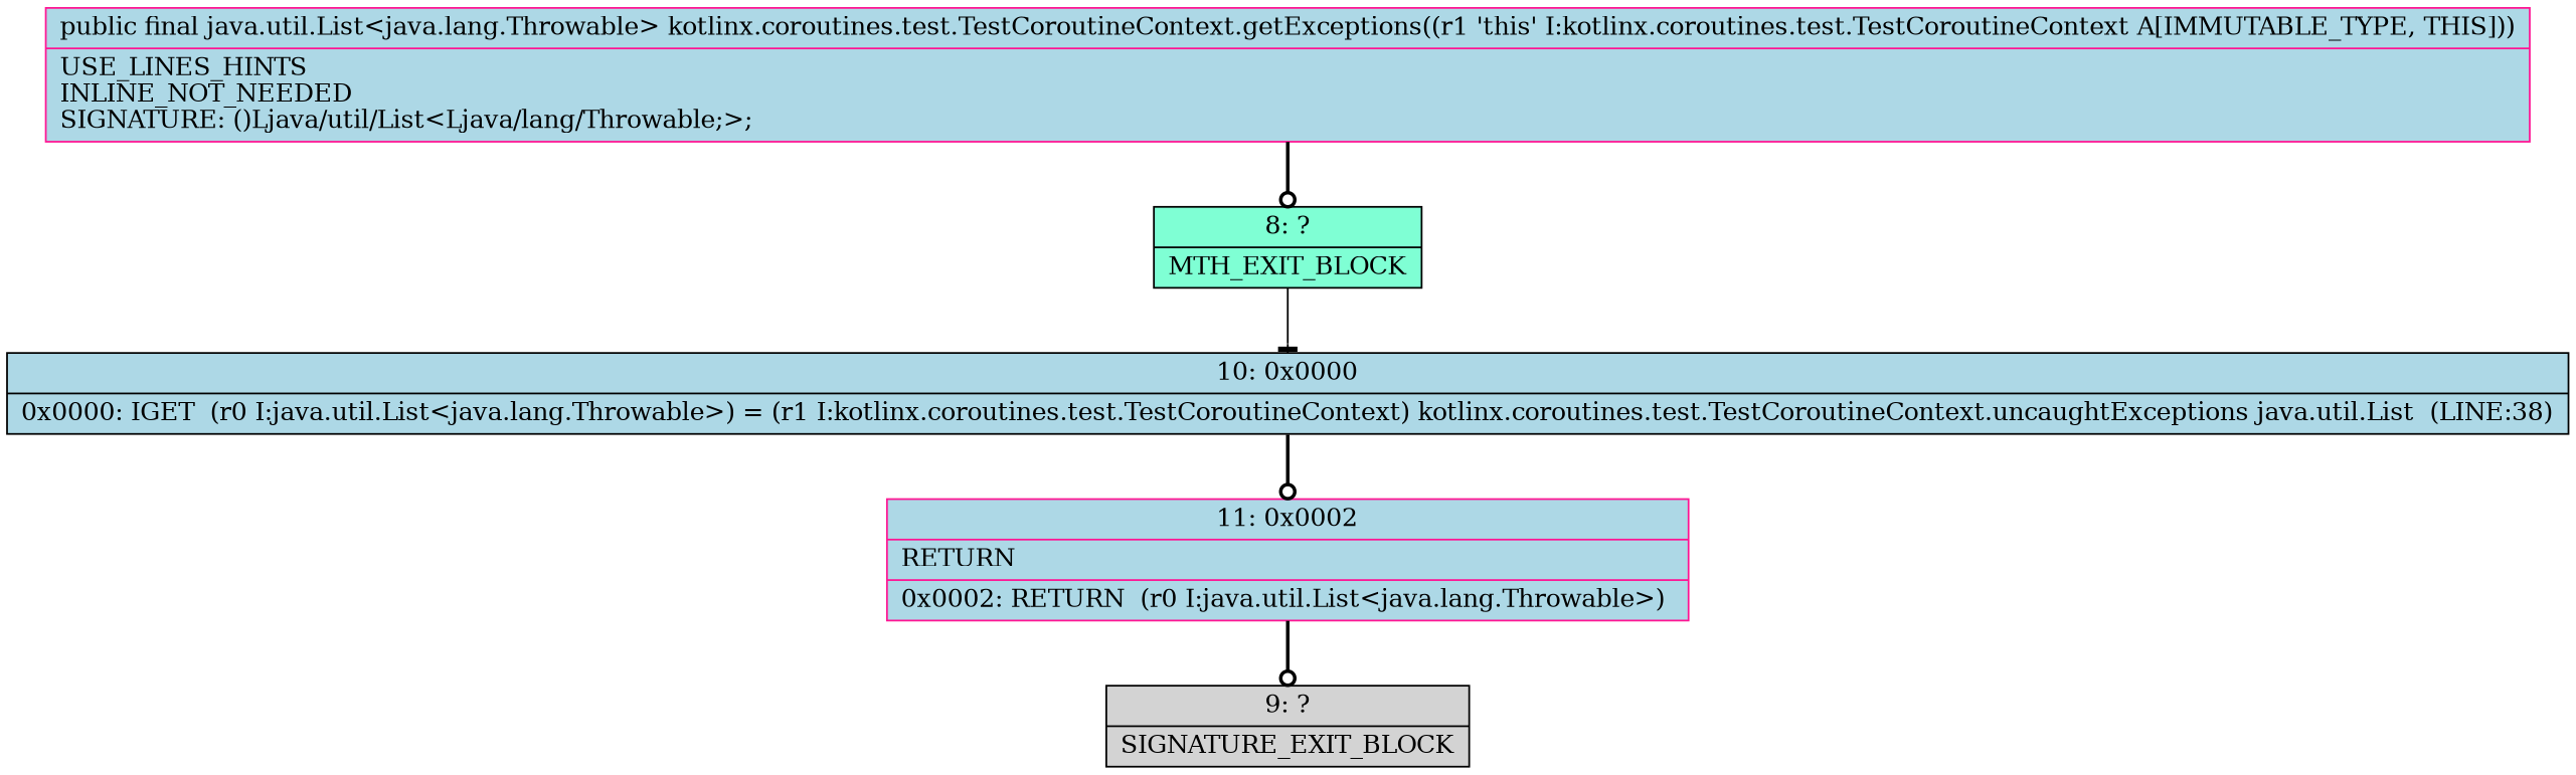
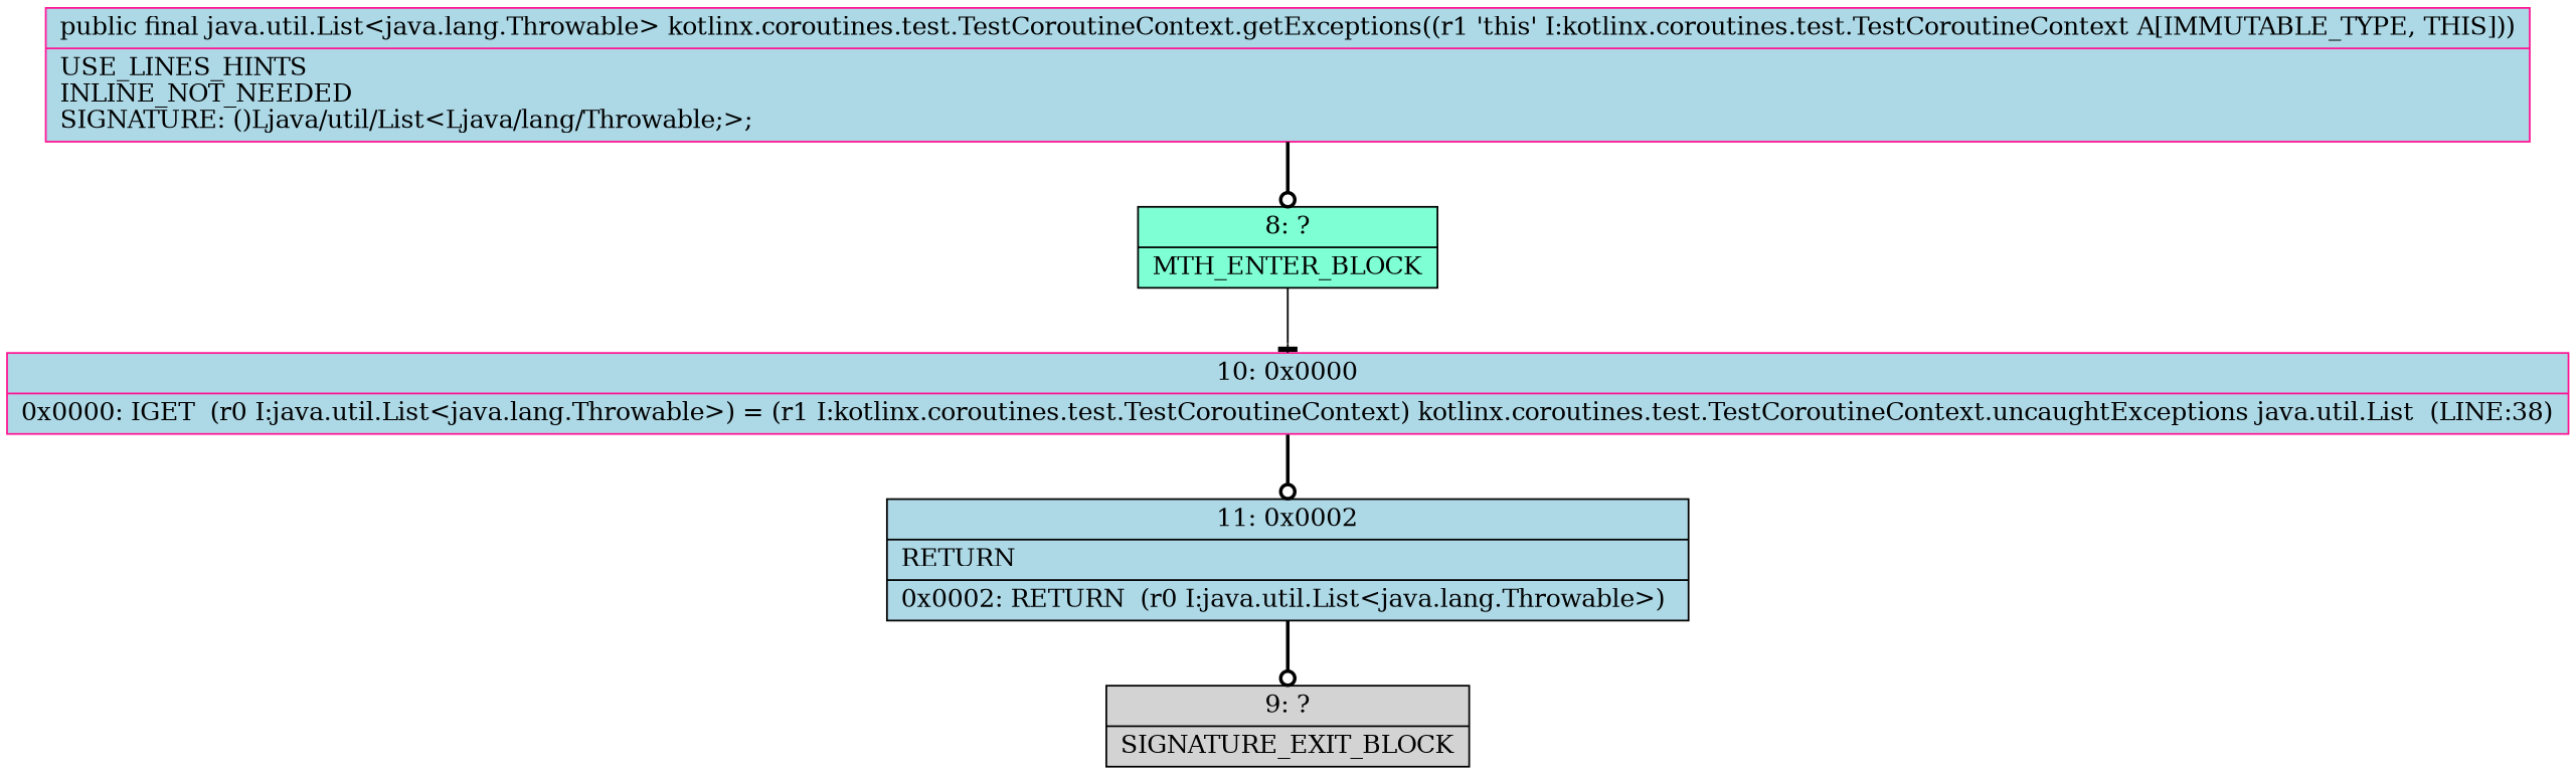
  digraph {
    node [color=black fillcolor=lightblue shape=record style=filled]
    edge [arrowhead=odot style=bold]
-   n1 [fillcolor=aquamarine label="{8\:\ ?|MTH_EXIT_BLOCK\l}"]
-   n2 [label="{10\:\ 0x0000|0x0000: IGET  (r0 I:java.util.List\<java.lang.Throwable\>) = (r1 I:kotlinx.coroutines.test.TestCoroutineContext) kotlinx.coroutines.test.TestCoroutineContext.uncaughtExceptions java.util.List  (LINE:38)\l}"]
-   n3 [color=deeppink label="{11\:\ 0x0002|RETURN\l|0x0002: RETURN  (r0 I:java.util.List\<java.lang.Throwable\>) \l}"]
+   n1 [fillcolor=aquamarine label="{8\:\ ?|MTH_ENTER_BLOCK\l}"]
+   n2 [color=deeppink label="{10\:\ 0x0000|0x0000: IGET  (r0 I:java.util.List\<java.lang.Throwable\>) = (r1 I:kotlinx.coroutines.test.TestCoroutineContext) kotlinx.coroutines.test.TestCoroutineContext.uncaughtExceptions java.util.List  (LINE:38)\l}"]
+   n3 [label="{11\:\ 0x0002|RETURN\l|0x0002: RETURN  (r0 I:java.util.List\<java.lang.Throwable\>) \l}"]
    n4 [fillcolor=lightgrey label="{9\:\ ?|SIGNATURE_EXIT_BLOCK\l}"]
    n5 [color=deeppink label="{public final java.util.List\<java.lang.Throwable\> kotlinx.coroutines.test.TestCoroutineContext.getExceptions((r1 'this' I:kotlinx.coroutines.test.TestCoroutineContext A[IMMUTABLE_TYPE, THIS]))  | USE_LINES_HINTS\lINLINE_NOT_NEEDED\lSIGNATURE: ()Ljava\/util\/List\<Ljava\/lang\/Throwable;\>;\l}"]
    n1 -> n2 [arrowhead=tee style=solid]
    n2 -> n3
    n3 -> n4
    n5 -> n1
  }
